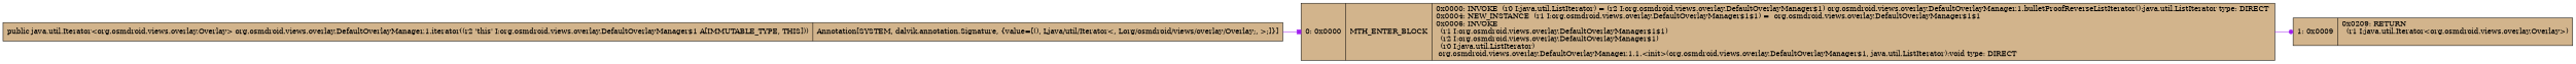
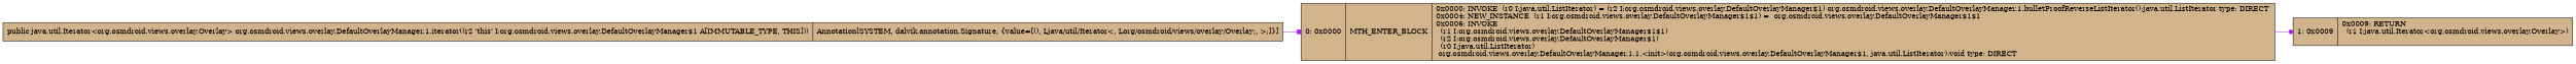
  digraph {
    rankdir=LR
    node [shape=record style=filled fillcolor=tan]
    edge [color=purple]
    n1 [label="{0\:\ 0x0000|MTH_ENTER_BLOCK\l|0x0000: INVOKE  (r0 I:java.util.ListIterator) = (r2 I:org.osmdroid.views.overlay.DefaultOverlayManager$1) org.osmdroid.views.overlay.DefaultOverlayManager.1.bulletProofReverseListIterator():java.util.ListIterator type: DIRECT \l0x0004: NEW_INSTANCE  (r1 I:org.osmdroid.views.overlay.DefaultOverlayManager$1$1) =  org.osmdroid.views.overlay.DefaultOverlayManager$1$1 \l0x0006: INVOKE  \l  (r1 I:org.osmdroid.views.overlay.DefaultOverlayManager$1$1)\l  (r2 I:org.osmdroid.views.overlay.DefaultOverlayManager$1)\l  (r0 I:java.util.ListIterator)\l org.osmdroid.views.overlay.DefaultOverlayManager.1.1.\<init\>(org.osmdroid.views.overlay.DefaultOverlayManager$1, java.util.ListIterator):void type: DIRECT \l}"]
-   n2 [label="{1\:\ 0x0009|0x0209: RETURN  \l  (r1 I:java.util.Iterator\<org.osmdroid.views.overlay.Overlay\>)\l \l}"]
+   n2 [label="{1\:\ 0x0009|0x0009: RETURN  \l  (r1 I:java.util.Iterator\<org.osmdroid.views.overlay.Overlay\>)\l \l}"]
    n3 [label="{public java.util.Iterator\<org.osmdroid.views.overlay.Overlay\> org.osmdroid.views.overlay.DefaultOverlayManager.1.iterator((r2 'this' I:org.osmdroid.views.overlay.DefaultOverlayManager$1 A[IMMUTABLE_TYPE, THIS]))  | Annotation[SYSTEM, dalvik.annotation.Signature, \{value=[(), Ljava\/util\/Iterator\<, Lorg\/osmdroid\/views\/overlay\/Overlay;, \>;]\}]\l}"]
    n1 -> n2 [arrowhead=dot]
    n3 -> n1 [arrowhead=box]
  }
